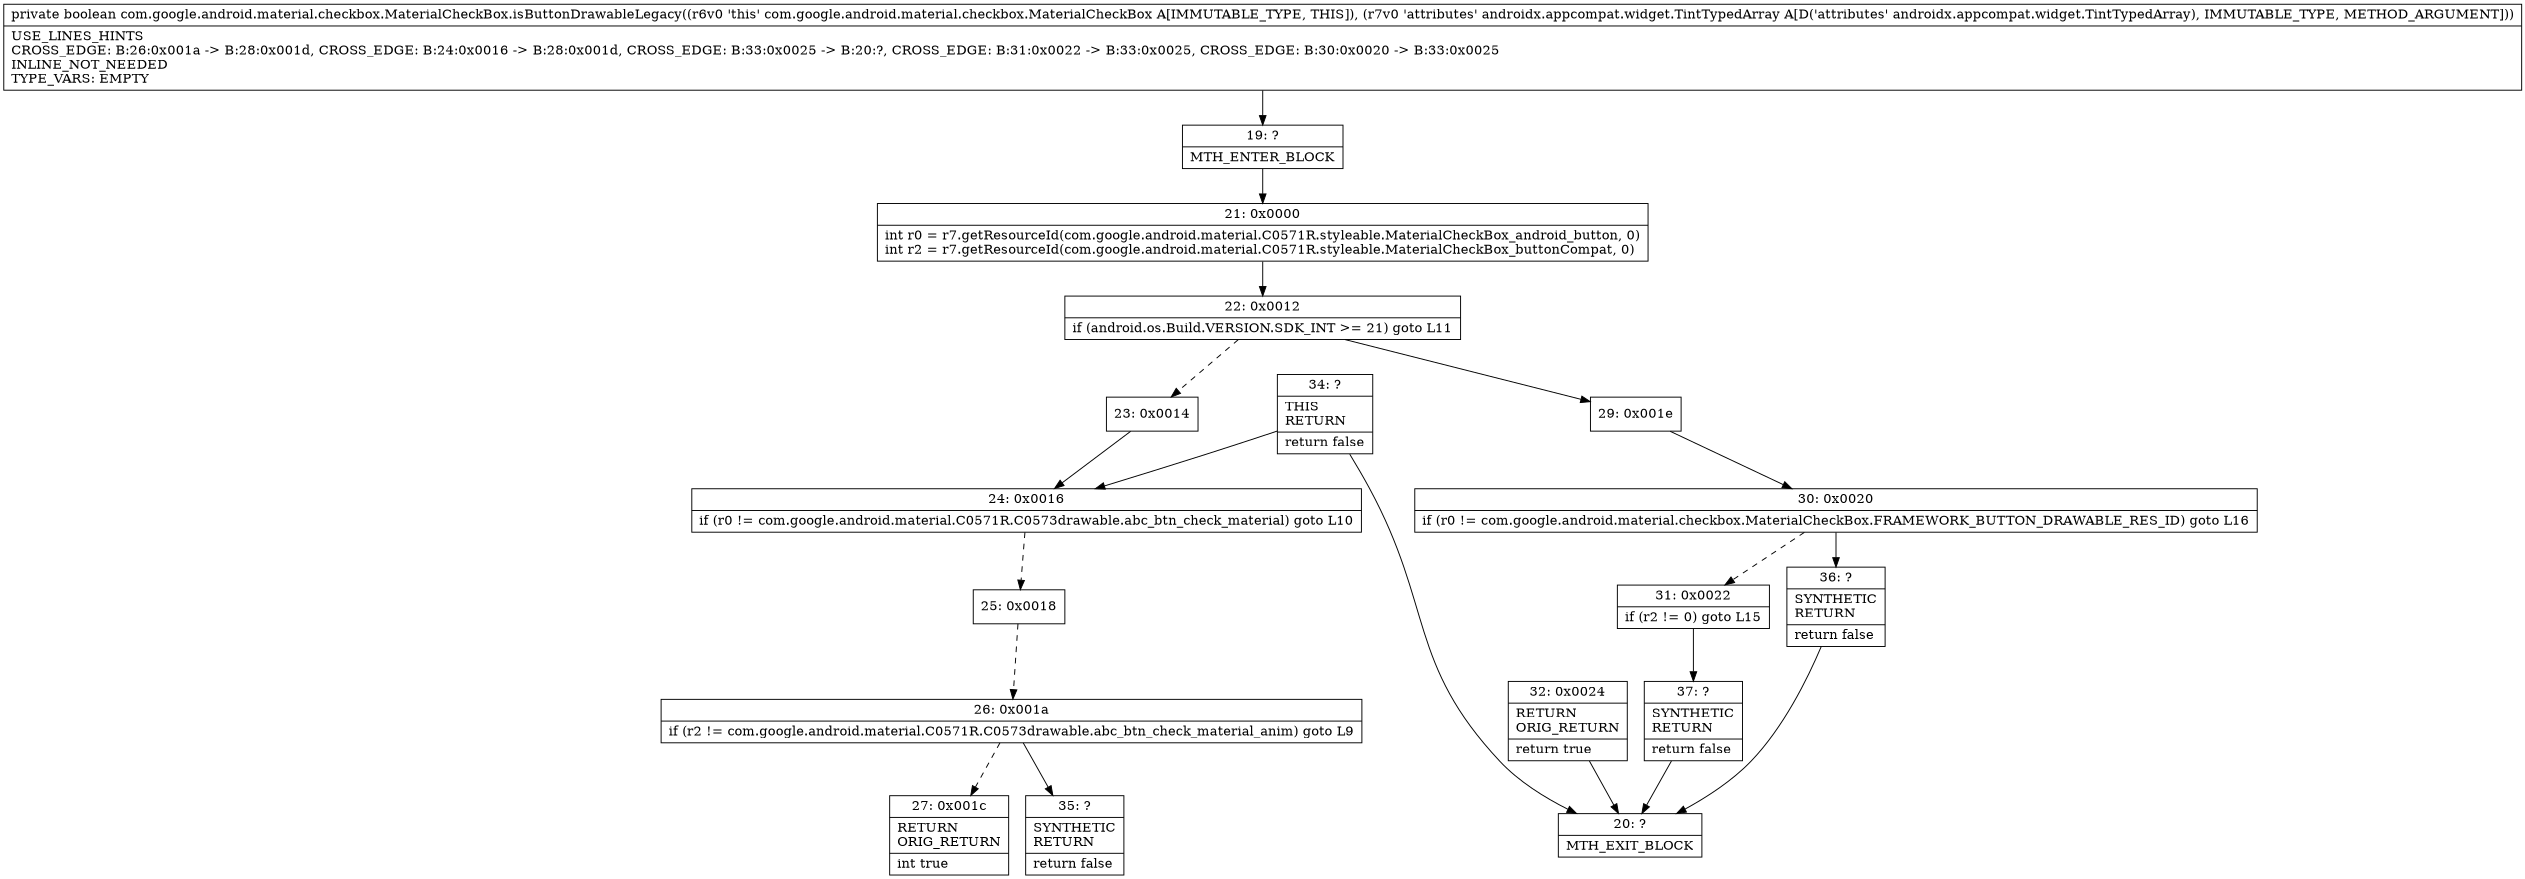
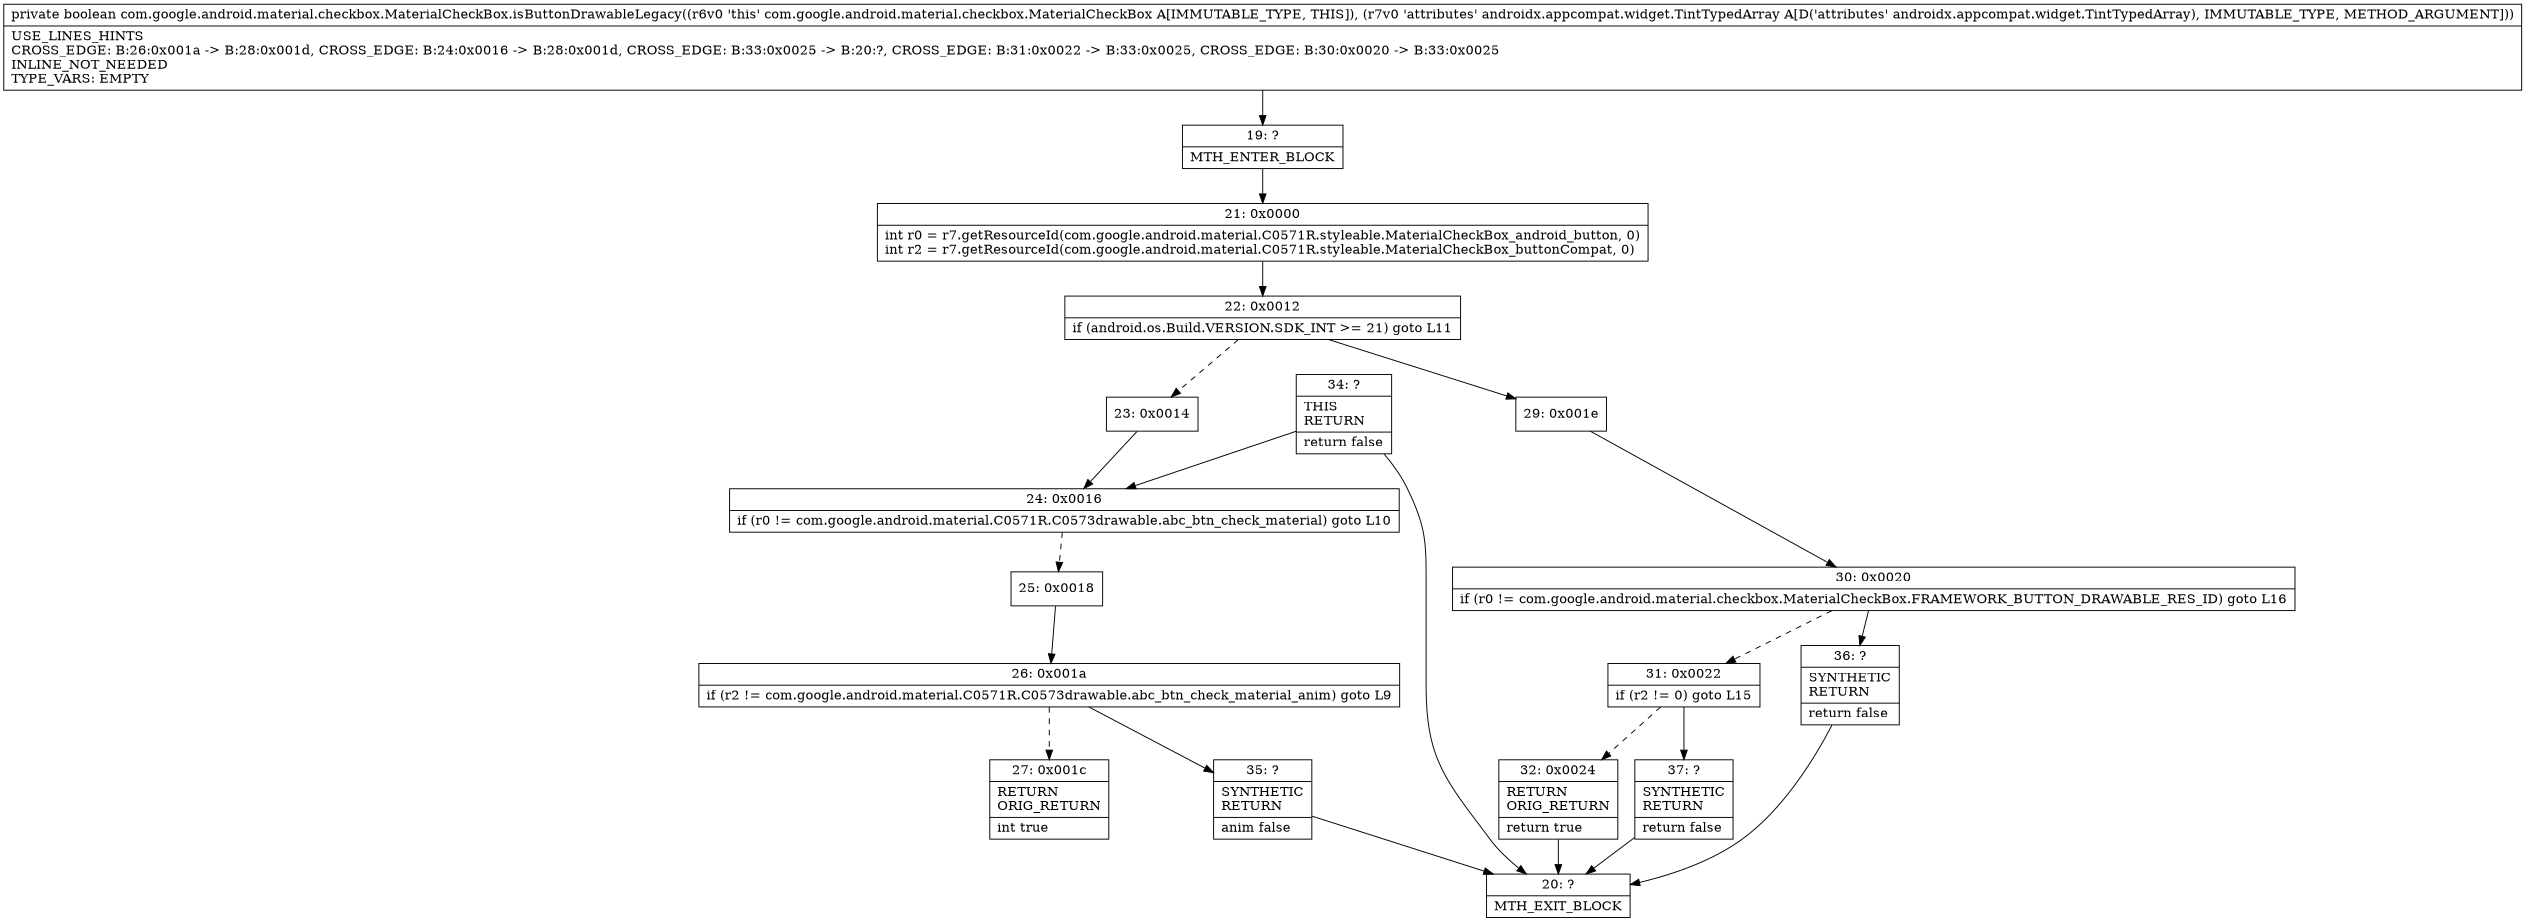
  digraph {
    node [shape=record]
    n1 [label="{19\:\ ?|MTH_ENTER_BLOCK\l}"]
    n2 [label="{21\:\ 0x0000|int r0 = r7.getResourceId(com.google.android.material.C0571R.styleable.MaterialCheckBox_android_button, 0)\lint r2 = r7.getResourceId(com.google.android.material.C0571R.styleable.MaterialCheckBox_buttonCompat, 0)\l}"]
    n3 [label="{22\:\ 0x0012|if (android.os.Build.VERSION.SDK_INT \>= 21) goto L11\l}"]
    n4 [label="{23\:\ 0x0014}"]
    n5 [label="{29\:\ 0x001e}"]
    n6 [label="{24\:\ 0x0016|if (r0 != com.google.android.material.C0571R.C0573drawable.abc_btn_check_material) goto L10\l}"]
    n7 [label="{30\:\ 0x0020|if (r0 != com.google.android.material.checkbox.MaterialCheckBox.FRAMEWORK_BUTTON_DRAWABLE_RES_ID) goto L16\l}"]
    n8 [label="{25\:\ 0x0018}"]
    n9 [label="{26\:\ 0x001a|if (r2 != com.google.android.material.C0571R.C0573drawable.abc_btn_check_material_anim) goto L9\l}"]
    n10 [label="{34\:\ ?|THIS\lRETURN\l|return false\l}"]
    n11 [label="{20\:\ ?|MTH_EXIT_BLOCK\l}"]
    n12 [label="{27\:\ 0x001c|RETURN\lORIG_RETURN\l|int true\l}"]
-   n13 [label="{35\:\ ?|SYNTHETIC\lRETURN\l|return false\l}"]
+   n13 [label="{35\:\ ?|SYNTHETIC\lRETURN\l|anim false\l}"]
    n14 [label="{31\:\ 0x0022|if (r2 != 0) goto L15\l}"]
    n15 [label="{36\:\ ?|SYNTHETIC\lRETURN\l|return false\l}"]
    n16 [label="{32\:\ 0x0024|RETURN\lORIG_RETURN\l|return true\l}"]
    n17 [label="{37\:\ ?|SYNTHETIC\lRETURN\l|return false\l}"]
    n18 [label="{private boolean com.google.android.material.checkbox.MaterialCheckBox.isButtonDrawableLegacy((r6v0 'this' com.google.android.material.checkbox.MaterialCheckBox A[IMMUTABLE_TYPE, THIS]), (r7v0 'attributes' androidx.appcompat.widget.TintTypedArray A[D('attributes' androidx.appcompat.widget.TintTypedArray), IMMUTABLE_TYPE, METHOD_ARGUMENT]))  | USE_LINES_HINTS\lCROSS_EDGE: B:26:0x001a \-\> B:28:0x001d, CROSS_EDGE: B:24:0x0016 \-\> B:28:0x001d, CROSS_EDGE: B:33:0x0025 \-\> B:20:?, CROSS_EDGE: B:31:0x0022 \-\> B:33:0x0025, CROSS_EDGE: B:30:0x0020 \-\> B:33:0x0025\lINLINE_NOT_NEEDED\lTYPE_VARS: EMPTY\l}"]
    n1 -> n2
    n2 -> n3
    n3 -> n4 [style=dashed]
    n3 -> n5
    n4 -> n6
    n5 -> n7
    n6 -> n8 [style=dashed]
    n7 -> n14 [style=dashed]
    n7 -> n15
-   n8 -> n9 [style=dashed]
+   n8 -> n9
    n9 -> n12 [style=dashed]
    n9 -> n13
    n10 -> n6
    n10 -> n11
+   n13 -> n11
+   n14 -> n16 [style=dashed]
    n14 -> n17
    n15 -> n11
    n16 -> n11
    n17 -> n11
    n18 -> n1
  }
